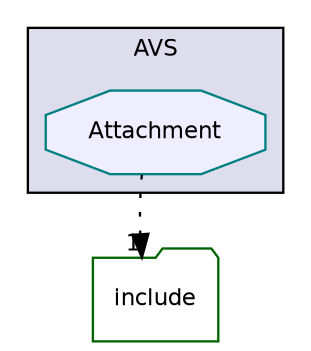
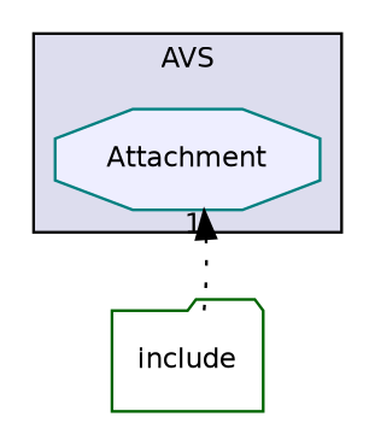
  digraph {
    compound=true
    node [fontname=Helvetica fontsize=10 style=filled]
    n1 [fillcolor="#eeeeff" label=Attachment pencolor=black shape=octagon color=teal]
    n2 [color=darkgreen fillcolor=white label=include shape=folder]
    subgraph cluster_1 {
      bgcolor="#ddddee"
      fontname=Helvetica
      fontsize=10
      label=AVS
      pencolor=black
      n1
    }
-   n1 -> n2 [headlabel=1 labeldistance=1.5 labelfontname=Helvetica labelfontsize=10 style=dotted]
+   n2 -> n1 [headlabel=1 labeldistance=1.5 labelfontname=Helvetica labelfontsize=10 style=dotted]
  }
